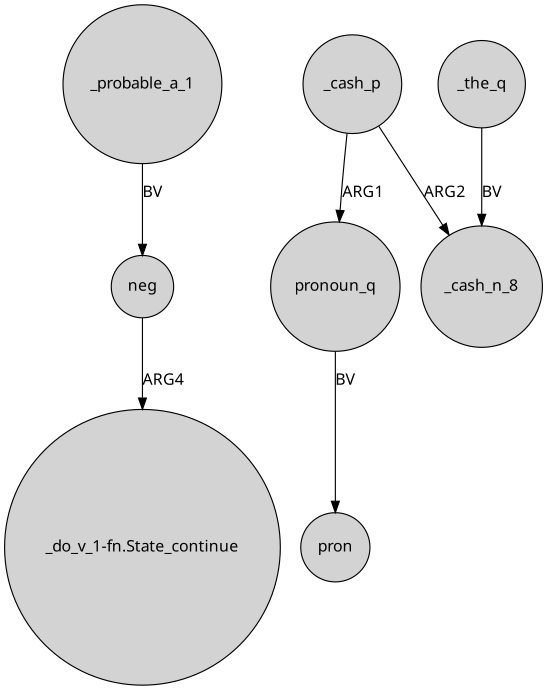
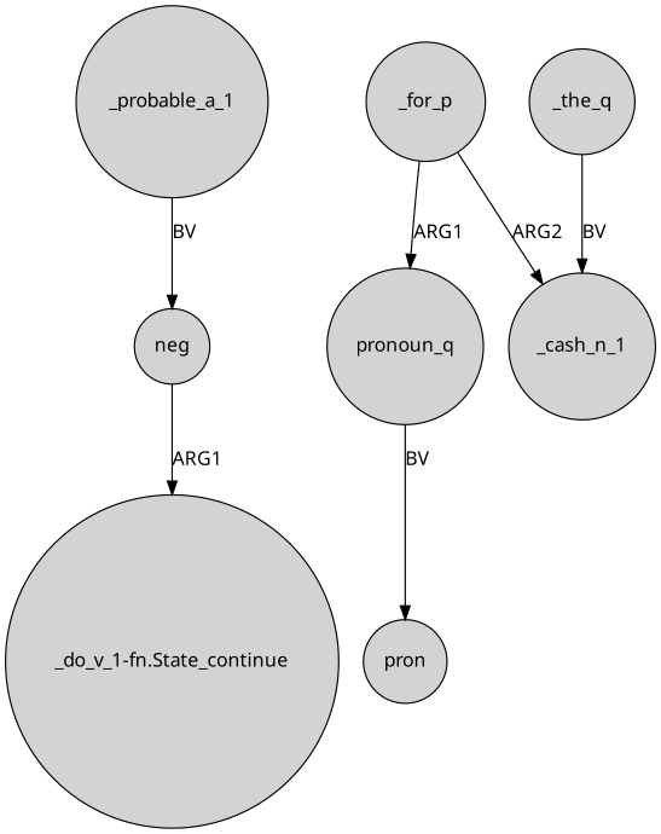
  digraph {
    fontname="Noto Sans"
    node [fontname="Noto Sans" shape=circle style=filled]
    edge [fontname="Noto Sans"]
    _probable_a_1
    neg
    "_do_v_1-fn.State_continue"
-   _for_p [label=_cash_p]
-   _cash_n_1 [label=_cash_n_8]
+   _for_p
+   _cash_n_1
    pronoun_q
    _the_q
    pron
    _probable_a_1 -> neg [label=BV]
-   neg -> "_do_v_1-fn.State_continue" [label=ARG4]
+   neg -> "_do_v_1-fn.State_continue" [label=ARG1]
    _for_p -> _cash_n_1 [label=ARG2]
    _for_p -> pronoun_q [label=ARG1]
    pronoun_q -> pron [label=BV]
    _the_q -> _cash_n_1 [label=BV]
  }
